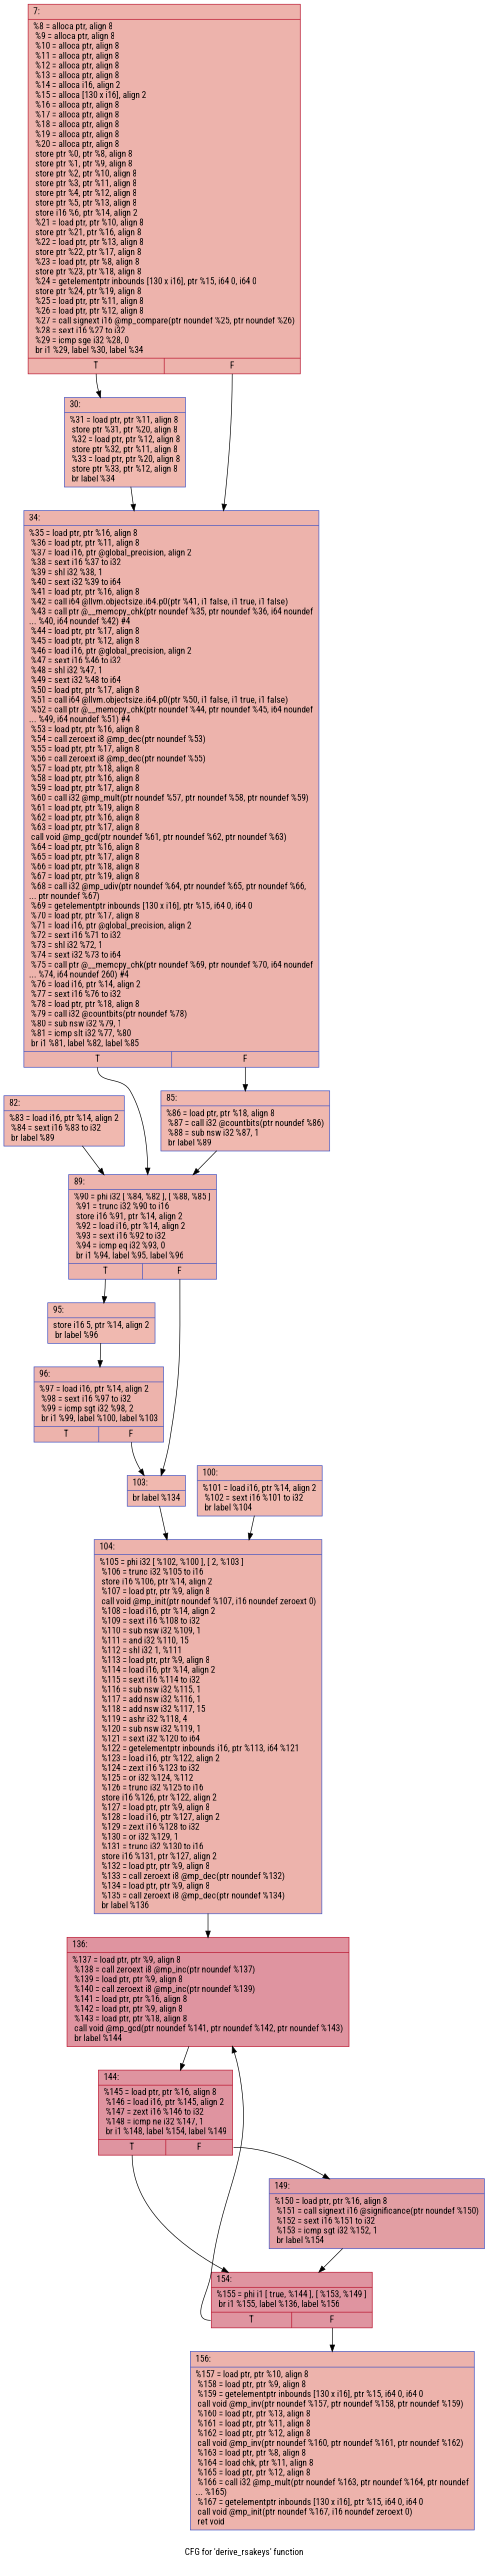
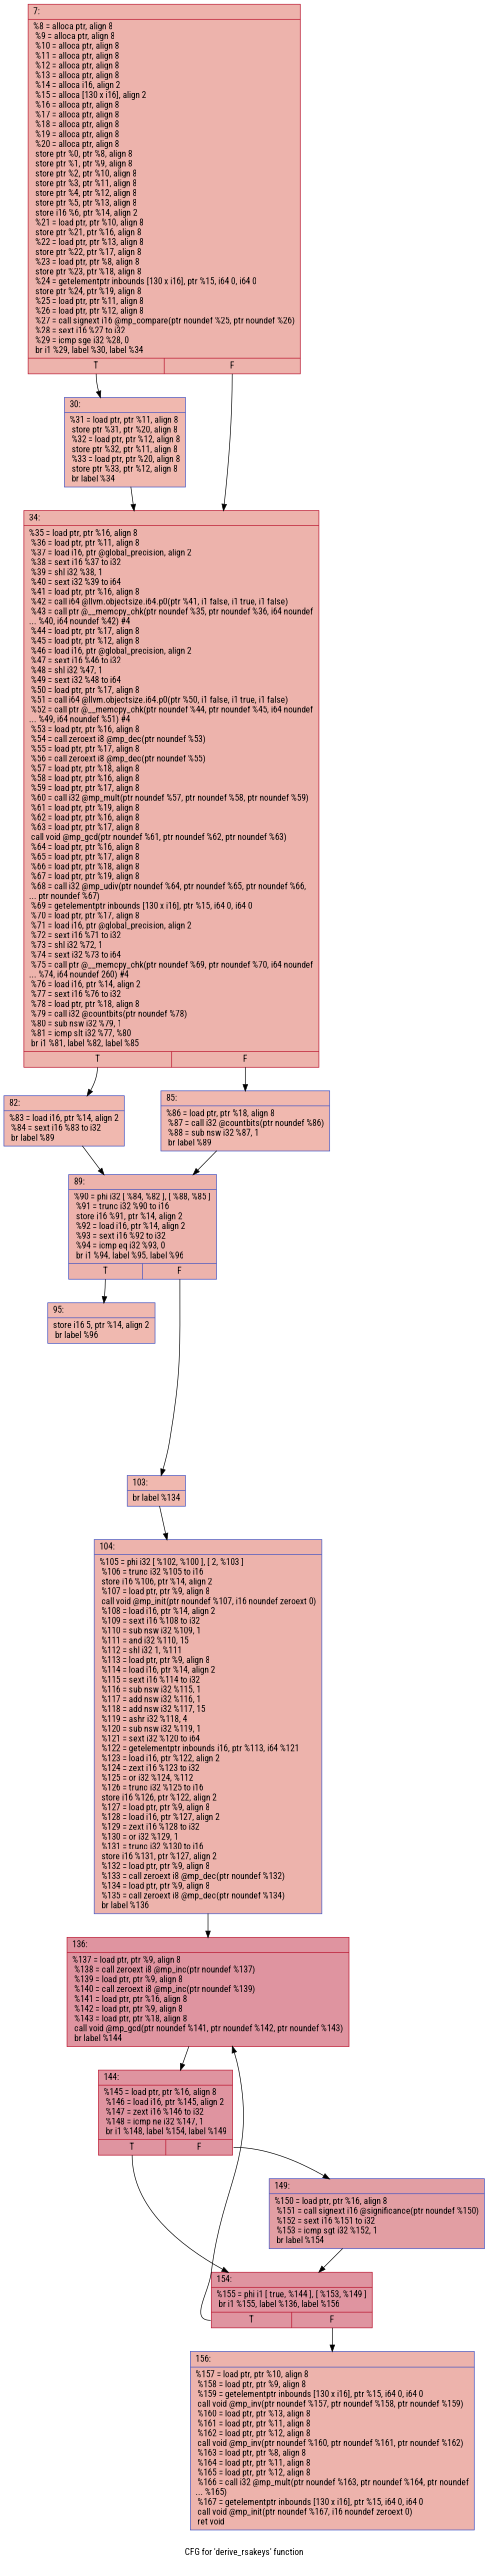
  digraph {
    fontname="Roboto Condensed"
    label="CFG for 'derive_rsakeys' function"
    node [color="#3d50c3ff" fillcolor="#d6524470" fontname="Roboto Condensed" shape=record style=filled]
    edge [fontname="Roboto Condensed"]
    n1 [color="#b70d28ff" label="{7:\l|  %8 = alloca ptr, align 8\l  %9 = alloca ptr, align 8\l  %10 = alloca ptr, align 8\l  %11 = alloca ptr, align 8\l  %12 = alloca ptr, align 8\l  %13 = alloca ptr, align 8\l  %14 = alloca i16, align 2\l  %15 = alloca [130 x i16], align 2\l  %16 = alloca ptr, align 8\l  %17 = alloca ptr, align 8\l  %18 = alloca ptr, align 8\l  %19 = alloca ptr, align 8\l  %20 = alloca ptr, align 8\l  store ptr %0, ptr %8, align 8\l  store ptr %1, ptr %9, align 8\l  store ptr %2, ptr %10, align 8\l  store ptr %3, ptr %11, align 8\l  store ptr %4, ptr %12, align 8\l  store ptr %5, ptr %13, align 8\l  store i16 %6, ptr %14, align 2\l  %21 = load ptr, ptr %10, align 8\l  store ptr %21, ptr %16, align 8\l  %22 = load ptr, ptr %13, align 8\l  store ptr %22, ptr %17, align 8\l  %23 = load ptr, ptr %8, align 8\l  store ptr %23, ptr %18, align 8\l  %24 = getelementptr inbounds [130 x i16], ptr %15, i64 0, i64 0\l  store ptr %24, ptr %19, align 8\l  %25 = load ptr, ptr %11, align 8\l  %26 = load ptr, ptr %12, align 8\l  %27 = call signext i16 @mp_compare(ptr noundef %25, ptr noundef %26)\l  %28 = sext i16 %27 to i32\l  %29 = icmp sge i32 %28, 0\l  br i1 %29, label %30, label %34\l|{<s0>T|<s1>F}}"]
    n2 [fillcolor="#dc5d4a70" label="{30:\l|  %31 = load ptr, ptr %11, align 8\l  store ptr %31, ptr %20, align 8\l  %32 = load ptr, ptr %12, align 8\l  store ptr %32, ptr %11, align 8\l  %33 = load ptr, ptr %20, align 8\l  store ptr %33, ptr %12, align 8\l  br label %34\l}"]
-   n3 [label="{34:\l|  %35 = load ptr, ptr %16, align 8\l  %36 = load ptr, ptr %11, align 8\l  %37 = load i16, ptr @global_precision, align 2\l  %38 = sext i16 %37 to i32\l  %39 = shl i32 %38, 1\l  %40 = sext i32 %39 to i64\l  %41 = load ptr, ptr %16, align 8\l  %42 = call i64 @llvm.objectsize.i64.p0(ptr %41, i1 false, i1 true, i1 false)\l  %43 = call ptr @__memcpy_chk(ptr noundef %35, ptr noundef %36, i64 noundef\l... %40, i64 noundef %42) #4\l  %44 = load ptr, ptr %17, align 8\l  %45 = load ptr, ptr %12, align 8\l  %46 = load i16, ptr @global_precision, align 2\l  %47 = sext i16 %46 to i32\l  %48 = shl i32 %47, 1\l  %49 = sext i32 %48 to i64\l  %50 = load ptr, ptr %17, align 8\l  %51 = call i64 @llvm.objectsize.i64.p0(ptr %50, i1 false, i1 true, i1 false)\l  %52 = call ptr @__memcpy_chk(ptr noundef %44, ptr noundef %45, i64 noundef\l... %49, i64 noundef %51) #4\l  %53 = load ptr, ptr %16, align 8\l  %54 = call zeroext i8 @mp_dec(ptr noundef %53)\l  %55 = load ptr, ptr %17, align 8\l  %56 = call zeroext i8 @mp_dec(ptr noundef %55)\l  %57 = load ptr, ptr %18, align 8\l  %58 = load ptr, ptr %16, align 8\l  %59 = load ptr, ptr %17, align 8\l  %60 = call i32 @mp_mult(ptr noundef %57, ptr noundef %58, ptr noundef %59)\l  %61 = load ptr, ptr %19, align 8\l  %62 = load ptr, ptr %16, align 8\l  %63 = load ptr, ptr %17, align 8\l  call void @mp_gcd(ptr noundef %61, ptr noundef %62, ptr noundef %63)\l  %64 = load ptr, ptr %16, align 8\l  %65 = load ptr, ptr %17, align 8\l  %66 = load ptr, ptr %18, align 8\l  %67 = load ptr, ptr %19, align 8\l  %68 = call i32 @mp_udiv(ptr noundef %64, ptr noundef %65, ptr noundef %66,\l... ptr noundef %67)\l  %69 = getelementptr inbounds [130 x i16], ptr %15, i64 0, i64 0\l  %70 = load ptr, ptr %17, align 8\l  %71 = load i16, ptr @global_precision, align 2\l  %72 = sext i16 %71 to i32\l  %73 = shl i32 %72, 1\l  %74 = sext i32 %73 to i64\l  %75 = call ptr @__memcpy_chk(ptr noundef %69, ptr noundef %70, i64 noundef\l... %74, i64 noundef 260) #4\l  %76 = load i16, ptr %14, align 2\l  %77 = sext i16 %76 to i32\l  %78 = load ptr, ptr %18, align 8\l  %79 = call i32 @countbits(ptr noundef %78)\l  %80 = sub nsw i32 %79, 1\l  %81 = icmp slt i32 %77, %80\l  br i1 %81, label %82, label %85\l|{<s0>T|<s1>F}}"]
+   n3 [color="#b70d28ff" label="{34:\l|  %35 = load ptr, ptr %16, align 8\l  %36 = load ptr, ptr %11, align 8\l  %37 = load i16, ptr @global_precision, align 2\l  %38 = sext i16 %37 to i32\l  %39 = shl i32 %38, 1\l  %40 = sext i32 %39 to i64\l  %41 = load ptr, ptr %16, align 8\l  %42 = call i64 @llvm.objectsize.i64.p0(ptr %41, i1 false, i1 true, i1 false)\l  %43 = call ptr @__memcpy_chk(ptr noundef %35, ptr noundef %36, i64 noundef\l... %40, i64 noundef %42) #4\l  %44 = load ptr, ptr %17, align 8\l  %45 = load ptr, ptr %12, align 8\l  %46 = load i16, ptr @global_precision, align 2\l  %47 = sext i16 %46 to i32\l  %48 = shl i32 %47, 1\l  %49 = sext i32 %48 to i64\l  %50 = load ptr, ptr %17, align 8\l  %51 = call i64 @llvm.objectsize.i64.p0(ptr %50, i1 false, i1 true, i1 false)\l  %52 = call ptr @__memcpy_chk(ptr noundef %44, ptr noundef %45, i64 noundef\l... %49, i64 noundef %51) #4\l  %53 = load ptr, ptr %16, align 8\l  %54 = call zeroext i8 @mp_dec(ptr noundef %53)\l  %55 = load ptr, ptr %17, align 8\l  %56 = call zeroext i8 @mp_dec(ptr noundef %55)\l  %57 = load ptr, ptr %18, align 8\l  %58 = load ptr, ptr %16, align 8\l  %59 = load ptr, ptr %17, align 8\l  %60 = call i32 @mp_mult(ptr noundef %57, ptr noundef %58, ptr noundef %59)\l  %61 = load ptr, ptr %19, align 8\l  %62 = load ptr, ptr %16, align 8\l  %63 = load ptr, ptr %17, align 8\l  call void @mp_gcd(ptr noundef %61, ptr noundef %62, ptr noundef %63)\l  %64 = load ptr, ptr %16, align 8\l  %65 = load ptr, ptr %17, align 8\l  %66 = load ptr, ptr %18, align 8\l  %67 = load ptr, ptr %19, align 8\l  %68 = call i32 @mp_udiv(ptr noundef %64, ptr noundef %65, ptr noundef %66,\l... ptr noundef %67)\l  %69 = getelementptr inbounds [130 x i16], ptr %15, i64 0, i64 0\l  %70 = load ptr, ptr %17, align 8\l  %71 = load i16, ptr @global_precision, align 2\l  %72 = sext i16 %71 to i32\l  %73 = shl i32 %72, 1\l  %74 = sext i32 %73 to i64\l  %75 = call ptr @__memcpy_chk(ptr noundef %69, ptr noundef %70, i64 noundef\l... %74, i64 noundef 260) #4\l  %76 = load i16, ptr %14, align 2\l  %77 = sext i16 %76 to i32\l  %78 = load ptr, ptr %18, align 8\l  %79 = call i32 @countbits(ptr noundef %78)\l  %80 = sub nsw i32 %79, 1\l  %81 = icmp slt i32 %77, %80\l  br i1 %81, label %82, label %85\l|{<s0>T|<s1>F}}"]
    n4 [fillcolor="#dc5d4a70" label="{82:\l|  %83 = load i16, ptr %14, align 2\l  %84 = sext i16 %83 to i32\l  br label %89\l}"]
    n5 [fillcolor="#dc5d4a70" label="{85:\l|  %86 = load ptr, ptr %18, align 8\l  %87 = call i32 @countbits(ptr noundef %86)\l  %88 = sub nsw i32 %87, 1\l  br label %89\l}"]
    n6 [label="{89:\l|  %90 = phi i32 [ %84, %82 ], [ %88, %85 ]\l  %91 = trunc i32 %90 to i16\l  store i16 %91, ptr %14, align 2\l  %92 = load i16, ptr %14, align 2\l  %93 = sext i16 %92 to i32\l  %94 = icmp eq i32 %93, 0\l  br i1 %94, label %95, label %96\l|{<s0>T|<s1>F}}"]
    n7 [fillcolor="#de614d70" label="{95:\l|  store i16 5, ptr %14, align 2\l  br label %96\l}"]
    n8 [fillcolor="#dc5d4a70" label="{103:\l|  br label %134\l}"]
-   n9 [label="{96:\l|  %97 = load i16, ptr %14, align 2\l  %98 = sext i16 %97 to i32\l  %99 = icmp sgt i32 %98, 2\l  br i1 %99, label %100, label %103\l|{<s0>T|<s1>F}}"]
-   n10 [fillcolor="#dc5d4a70" label="{100:\l|  %101 = load i16, ptr %14, align 2\l  %102 = sext i16 %101 to i32\l  br label %104\l}"]
    n11 [label="{104:\l|  %105 = phi i32 [ %102, %100 ], [ 2, %103 ]\l  %106 = trunc i32 %105 to i16\l  store i16 %106, ptr %14, align 2\l  %107 = load ptr, ptr %9, align 8\l  call void @mp_init(ptr noundef %107, i16 noundef zeroext 0)\l  %108 = load i16, ptr %14, align 2\l  %109 = sext i16 %108 to i32\l  %110 = sub nsw i32 %109, 1\l  %111 = and i32 %110, 15\l  %112 = shl i32 1, %111\l  %113 = load ptr, ptr %9, align 8\l  %114 = load i16, ptr %14, align 2\l  %115 = sext i16 %114 to i32\l  %116 = sub nsw i32 %115, 1\l  %117 = add nsw i32 %116, 1\l  %118 = add nsw i32 %117, 15\l  %119 = ashr i32 %118, 4\l  %120 = sub nsw i32 %119, 1\l  %121 = sext i32 %120 to i64\l  %122 = getelementptr inbounds i16, ptr %113, i64 %121\l  %123 = load i16, ptr %122, align 2\l  %124 = zext i16 %123 to i32\l  %125 = or i32 %124, %112\l  %126 = trunc i32 %125 to i16\l  store i16 %126, ptr %122, align 2\l  %127 = load ptr, ptr %9, align 8\l  %128 = load i16, ptr %127, align 2\l  %129 = zext i16 %128 to i32\l  %130 = or i32 %129, 1\l  %131 = trunc i32 %130 to i16\l  store i16 %131, ptr %127, align 2\l  %132 = load ptr, ptr %9, align 8\l  %133 = call zeroext i8 @mp_dec(ptr noundef %132)\l  %134 = load ptr, ptr %9, align 8\l  %135 = call zeroext i8 @mp_dec(ptr noundef %134)\l  br label %136\l}"]
    n12 [color="#b70d28ff" fillcolor="#b70d2870" label="{136:\l|  %137 = load ptr, ptr %9, align 8\l  %138 = call zeroext i8 @mp_inc(ptr noundef %137)\l  %139 = load ptr, ptr %9, align 8\l  %140 = call zeroext i8 @mp_inc(ptr noundef %139)\l  %141 = load ptr, ptr %16, align 8\l  %142 = load ptr, ptr %9, align 8\l  %143 = load ptr, ptr %18, align 8\l  call void @mp_gcd(ptr noundef %141, ptr noundef %142, ptr noundef %143)\l  br label %144\l}"]
    n13 [color="#b70d28ff" fillcolor="#b70d2870" label="{144:\l|  %145 = load ptr, ptr %16, align 8\l  %146 = load i16, ptr %145, align 2\l  %147 = zext i16 %146 to i32\l  %148 = icmp ne i32 %147, 1\l  br i1 %148, label %154, label %149\l|{<s0>T|<s1>F}}"]
    n14 [color="#b70d28ff" fillcolor="#b70d2870" label="{154:\l|  %155 = phi i1 [ true, %144 ], [ %153, %149 ]\l  br i1 %155, label %136, label %156\l|{<s0>T|<s1>F}}"]
    n15 [fillcolor="#be242e70" label="{149:\l|  %150 = load ptr, ptr %16, align 8\l  %151 = call signext i16 @significance(ptr noundef %150)\l  %152 = sext i16 %151 to i32\l  %153 = icmp sgt i32 %152, 1\l  br label %154\l}"]
-   n16 [label="{156:\l|  %157 = load ptr, ptr %10, align 8\l  %158 = load ptr, ptr %9, align 8\l  %159 = getelementptr inbounds [130 x i16], ptr %15, i64 0, i64 0\l  call void @mp_inv(ptr noundef %157, ptr noundef %158, ptr noundef %159)\l  %160 = load ptr, ptr %13, align 8\l  %161 = load ptr, ptr %11, align 8\l  %162 = load ptr, ptr %12, align 8\l  call void @mp_inv(ptr noundef %160, ptr noundef %161, ptr noundef %162)\l  %163 = load ptr, ptr %8, align 8\l  %164 = load chk, ptr %11, align 8\l  %165 = load ptr, ptr %12, align 8\l  %166 = call i32 @mp_mult(ptr noundef %163, ptr noundef %164, ptr noundef\l... %165)\l  %167 = getelementptr inbounds [130 x i16], ptr %15, i64 0, i64 0\l  call void @mp_init(ptr noundef %167, i16 noundef zeroext 0)\l  ret void\l}"]
+   n16 [label="{156:\l|  %157 = load ptr, ptr %10, align 8\l  %158 = load ptr, ptr %9, align 8\l  %159 = getelementptr inbounds [130 x i16], ptr %15, i64 0, i64 0\l  call void @mp_inv(ptr noundef %157, ptr noundef %158, ptr noundef %159)\l  %160 = load ptr, ptr %13, align 8\l  %161 = load ptr, ptr %11, align 8\l  %162 = load ptr, ptr %12, align 8\l  call void @mp_inv(ptr noundef %160, ptr noundef %161, ptr noundef %162)\l  %163 = load ptr, ptr %8, align 8\l  %164 = load ptr, ptr %11, align 8\l  %165 = load ptr, ptr %12, align 8\l  %166 = call i32 @mp_mult(ptr noundef %163, ptr noundef %164, ptr noundef\l... %165)\l  %167 = getelementptr inbounds [130 x i16], ptr %15, i64 0, i64 0\l  call void @mp_init(ptr noundef %167, i16 noundef zeroext 0)\l  ret void\l}"]
    n1 -> n2 [tailport=s0]
    n1 -> n3 [tailport=s1]
    n2 -> n3
-   n3 -> n6 [tailport=s0]
+   n3 -> n4 [tailport=s0]
    n3 -> n5 [tailport=s1]
    n4 -> n6
    n5 -> n6
    n6 -> n7 [tailport=s0]
    n6 -> n8 [tailport=s1]
-   n7 -> n9
    n8 -> n11
-   n9 -> n8 [tailport=s1]
-   n10 -> n11
    n11 -> n12
    n12 -> n13
    n13 -> n14 [tailport=s0]
    n13 -> n15 [tailport=s1]
    n14 -> n12 [tailport=s0]
    n14 -> n16 [tailport=s1]
    n15 -> n14
  }
